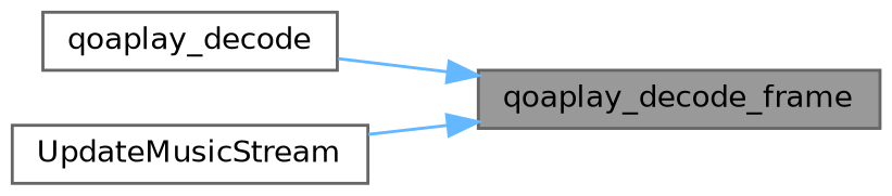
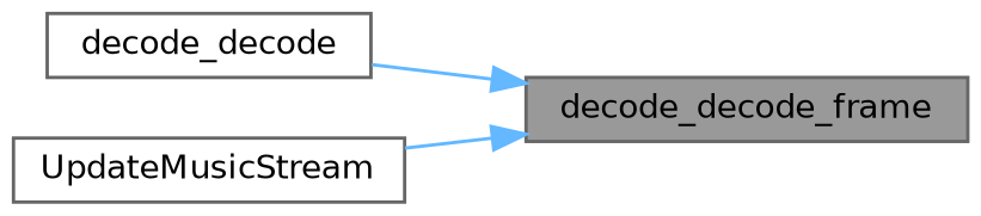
  digraph {
    rankdir=RL
    node [color=grey40 fillcolor=white fontname=Helvetica fontsize=10 shape=box style=filled]
    edge [color=steelblue1 dir=back fontname=Helvetica fontsize=10 labelfontname=Helvetica labelfontsize=10 style=solid]
-   n1 [color=gray40 fillcolor=grey60 fontcolor=black height=0.2 label=qoaplay_decode_frame width=0.4]
-   n2 [height=0.2 label=qoaplay_decode width=0.4]
+   n1 [color=gray40 fillcolor=grey60 fontcolor=black height=0.2 label=decode_decode_frame width=0.4]
+   n2 [height=0.2 label=decode_decode width=0.4]
    n3 [height=0.2 label=UpdateMusicStream width=0.4]
    n1 -> n2
    n1 -> n3
  }
